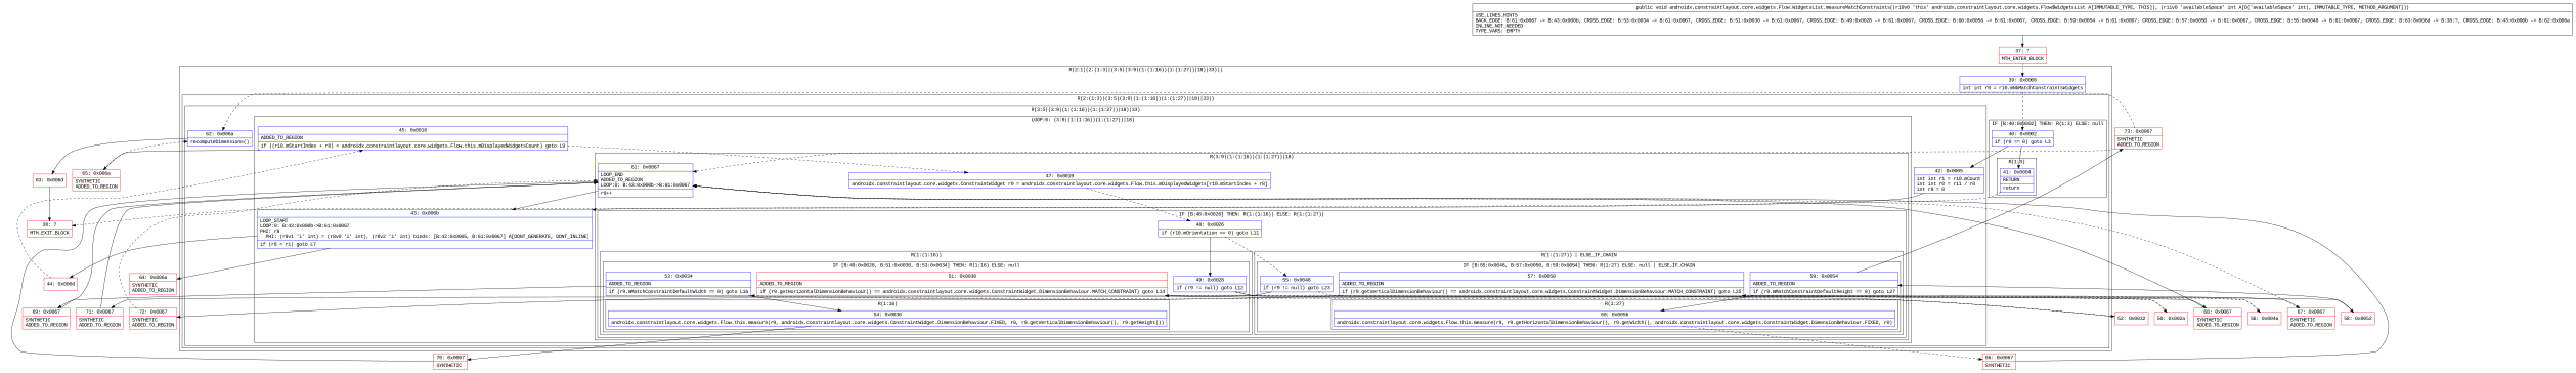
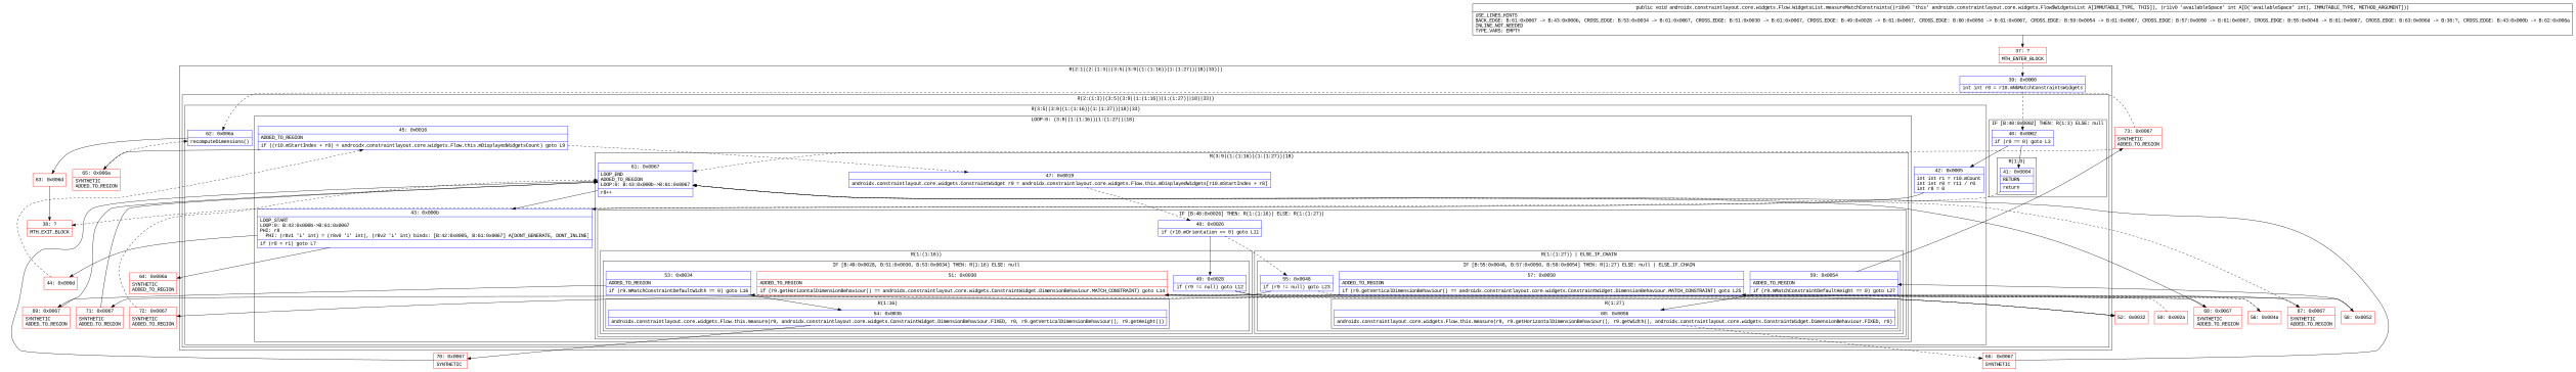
  digraph {
    fontname="Liberation Mono"
    node [color=red fontname="Liberation Mono" shape=record]
    edge [fontname="Liberation Mono" style=solid]
    n1 [color=blue label="{41\:\ 0x0004|RETURN\l|return\l}"]
    n2 [color=blue label="{40\:\ 0x0002|if (r0 == 0) goto L3\l}"]
    n3 [color=blue label="{54\:\ 0x0036|androidx.constraintlayout.core.widgets.Flow.this.measure(r9, androidx.constraintlayout.core.widgets.ConstraintWidget.DimensionBehaviour.FIXED, r0, r9.getVerticalDimensionBehaviour(), r9.getHeight())\l}"]
    n4 [color=blue label="{49\:\ 0x0028|if (r9 != null) goto L12\l}"]
    n5 [label="{51\:\ 0x0030|ADDED_TO_REGION\l|if (r9.getHorizontalDimensionBehaviour() == androidx.constraintlayout.core.widgets.ConstraintWidget.DimensionBehaviour.MATCH_CONSTRAINT) goto L14\l}"]
    n6 [color=blue label="{53\:\ 0x0034|ADDED_TO_REGION\l|if (r9.mMatchConstraintDefaultWidth == 0) goto L16\l}"]
    n7 [color=blue label="{60\:\ 0x0056|androidx.constraintlayout.core.widgets.Flow.this.measure(r9, r9.getHorizontalDimensionBehaviour(), r9.getWidth(), androidx.constraintlayout.core.widgets.ConstraintWidget.DimensionBehaviour.FIXED, r0)\l}"]
    n8 [color=blue label="{55\:\ 0x0048|if (r9 != null) goto L23\l}"]
    n9 [color=blue label="{57\:\ 0x0050|ADDED_TO_REGION\l|if (r9.getVerticalDimensionBehaviour() == androidx.constraintlayout.core.widgets.ConstraintWidget.DimensionBehaviour.MATCH_CONSTRAINT) goto L25\l}"]
    n10 [color=blue label="{59\:\ 0x0054|ADDED_TO_REGION\l|if (r9.mMatchConstraintDefaultHeight == 0) goto L27\l}"]
    n11 [color=blue label="{48\:\ 0x0026|if (r10.mOrientation == 0) goto L11\l}"]
    n12 [color=blue label="{47\:\ 0x0019|androidx.constraintlayout.core.widgets.ConstraintWidget r9 = androidx.constraintlayout.core.widgets.Flow.this.mDisplayedWidgets[r10.mStartIndex + r8]\l}"]
    n13 [color=blue label="{61\:\ 0x0067|LOOP_END\lADDED_TO_REGION\lLOOP:0: B:43:0x000b\-\>B:61:0x0067\l|r8++\l}"]
    n14 [color=blue label="{43\:\ 0x000b|LOOP_START\lLOOP:0: B:43:0x000b\-\>B:61:0x0067\lPHI: r8 \l  PHI: (r8v1 'i' int) = (r8v0 'i' int), (r8v2 'i' int) binds: [B:42:0x0005, B:61:0x0067] A[DONT_GENERATE, DONT_INLINE]\l|if (r8 \< r1) goto L7\l}"]
    n15 [color=blue label="{45\:\ 0x0016|ADDED_TO_REGION\l|if ((r10.mStartIndex + r8) \< androidx.constraintlayout.core.widgets.Flow.this.mDisplayedWidgetsCount) goto L9\l}"]
    n16 [color=blue label="{42\:\ 0x0005|int int r1 = r10.mCount\lint int r0 = r11 \/ r0\lint r8 = 0\l}"]
    n17 [color=blue label="{62\:\ 0x006a|recomputeDimensions()\l}"]
    n18 [color=blue label="{39\:\ 0x0000|int int r0 = r10.mNbMatchConstraintsWidgets\l}"]
    n19 [label="{38\:\ ?|MTH_EXIT_BLOCK\l}"]
    n20 [label="{70\:\ 0x0067|SYNTHETIC\l}"]
    n21 [label="{50\:\ 0x002a}"]
    n22 [label="{67\:\ 0x0067|SYNTHETIC\lADDED_TO_REGION\l}"]
    n23 [label="{52\:\ 0x0032}"]
    n24 [label="{68\:\ 0x0067|SYNTHETIC\lADDED_TO_REGION\l}"]
    n25 [label="{69\:\ 0x0067|SYNTHETIC\lADDED_TO_REGION\l}"]
    n26 [label="{66\:\ 0x0067|SYNTHETIC\l}"]
    n27 [label="{56\:\ 0x004a}"]
    n28 [label="{71\:\ 0x0067|SYNTHETIC\lADDED_TO_REGION\l}"]
    n29 [label="{58\:\ 0x0052}"]
    n30 [label="{72\:\ 0x0067|SYNTHETIC\lADDED_TO_REGION\l}"]
    n31 [label="{73\:\ 0x0067|SYNTHETIC\lADDED_TO_REGION\l}"]
    n32 [label="{44\:\ 0x000d}"]
    n33 [label="{64\:\ 0x006a|SYNTHETIC\lADDED_TO_REGION\l}"]
    n34 [label="{65\:\ 0x006a|SYNTHETIC\lADDED_TO_REGION\l}"]
    n35 [label="{63\:\ 0x006d}"]
    n36 [label="{37\:\ ?|MTH_ENTER_BLOCK\l}"]
    n37 [label="{public void androidx.constraintlayout.core.widgets.Flow.WidgetsList.measureMatchConstraints((r10v0 'this' androidx.constraintlayout.core.widgets.Flow$WidgetsList A[IMMUTABLE_TYPE, THIS]), (r11v0 'availableSpace' int A[D('availableSpace' int), IMMUTABLE_TYPE, METHOD_ARGUMENT]))  | USE_LINES_HINTS\lBACK_EDGE: B:61:0x0067 \-\> B:43:0x000b, CROSS_EDGE: B:53:0x0034 \-\> B:61:0x0067, CROSS_EDGE: B:51:0x0030 \-\> B:61:0x0067, CROSS_EDGE: B:49:0x0028 \-\> B:61:0x0067, CROSS_EDGE: B:60:0x0056 \-\> B:61:0x0067, CROSS_EDGE: B:59:0x0054 \-\> B:61:0x0067, CROSS_EDGE: B:57:0x0050 \-\> B:61:0x0067, CROSS_EDGE: B:55:0x0048 \-\> B:61:0x0067, CROSS_EDGE: B:63:0x006d \-\> B:38:?, CROSS_EDGE: B:43:0x000b \-\> B:62:0x006a\lINLINE_NOT_NEEDED\lTYPE_VARS: EMPTY\l}" color=""]
    subgraph cluster_1 {
      label="R(2:1|(2:(1:3)|(3:5|(3:9|(1:(1:16))(1:(1:27))|18)|33)))"
      n18
      subgraph cluster_2 {
        label="R(2:(1:3)|(3:5|(3:9|(1:(1:16))(1:(1:27))|18)|33))"
        subgraph cluster_3 {
          label="IF [B:40:0x0002] THEN: R(1:3) ELSE: null"
          n2
          subgraph cluster_4 {
            label="R(1:3)"
            n1
          }
        }
        subgraph cluster_5 {
          label="R(3:5|(3:9|(1:(1:16))(1:(1:27))|18)|33)"
          n16
          n17
          subgraph cluster_6 {
            label="LOOP:0: (3:9|(1:(1:16))(1:(1:27))|18)"
            n14
            n15
            subgraph cluster_7 {
              label="R(3:9|(1:(1:16))(1:(1:27))|18)"
              n12
              n13
              subgraph cluster_8 {
                label="IF [B:48:0x0026] THEN: R(1:(1:16)) ELSE: R(1:(1:27))"
                n11
                subgraph cluster_9 {
                  label="R(1:(1:16))"
                  subgraph cluster_10 {
                    label="IF [B:49:0x0028, B:51:0x0030, B:53:0x0034] THEN: R(1:16) ELSE: null"
                    n4
                    n5
                    n6
                    subgraph cluster_11 {
                      label="R(1:16)"
                      n3
                    }
                  }
                }
                subgraph cluster_12 {
                  label="R(1:(1:27)) | ELSE_IF_CHAIN\l"
                  subgraph cluster_13 {
                    label="IF [B:55:0x0048, B:57:0x0050, B:59:0x0054] THEN: R(1:27) ELSE: null | ELSE_IF_CHAIN\l"
                    n8
                    n9
                    n10
                    subgraph cluster_14 {
                      label="R(1:27)"
                      n7
                    }
                  }
                }
              }
            }
          }
        }
      }
    }
    n1 -> n19 [style=dashed]
    n2 -> n1
    n2 -> n16
    n3 -> n20
-   n4 -> n21 [style=dashed]
+   n4 -> n23 [style=dashed]
    n4 -> n22
    n5 -> n23
    n5 -> n24
    n6 -> n3
    n6 -> n25
    n7 -> n26 [style=dashed]
    n8 -> n27 [style=dashed]
    n8 -> n28
    n9 -> n29
    n9 -> n30
    n10 -> n7
    n10 -> n31
    n11 -> n4
    n11 -> n8 [style=dashed]
    n12 -> n11 [style=dashed]
    n13 -> n14
    n14 -> n32
    n14 -> n33
    n15 -> n12 [style=dashed]
    n15 -> n34
    n16 -> n14
    n17 -> n35
    n18 -> n2 [style=dashed]
    n20 -> n13
    n21 -> n5 [style=dashed]
    n22 -> n13 [style=dashed]
    n23 -> n6 [style=dashed]
    n24 -> n13
    n25 -> n13
    n26 -> n13
    n27 -> n9 [style=dashed]
    n28 -> n13
    n29 -> n10
    n30 -> n13 [style=dashed]
    n31 -> n13 [style=dashed]
    n31 -> n17 [style=dashed]
    n32 -> n15 [style=dashed]
    n34 -> n17 [style=dashed]
    n35 -> n19
    n36 -> n18 [style=dashed]
    n37 -> n36
  }
